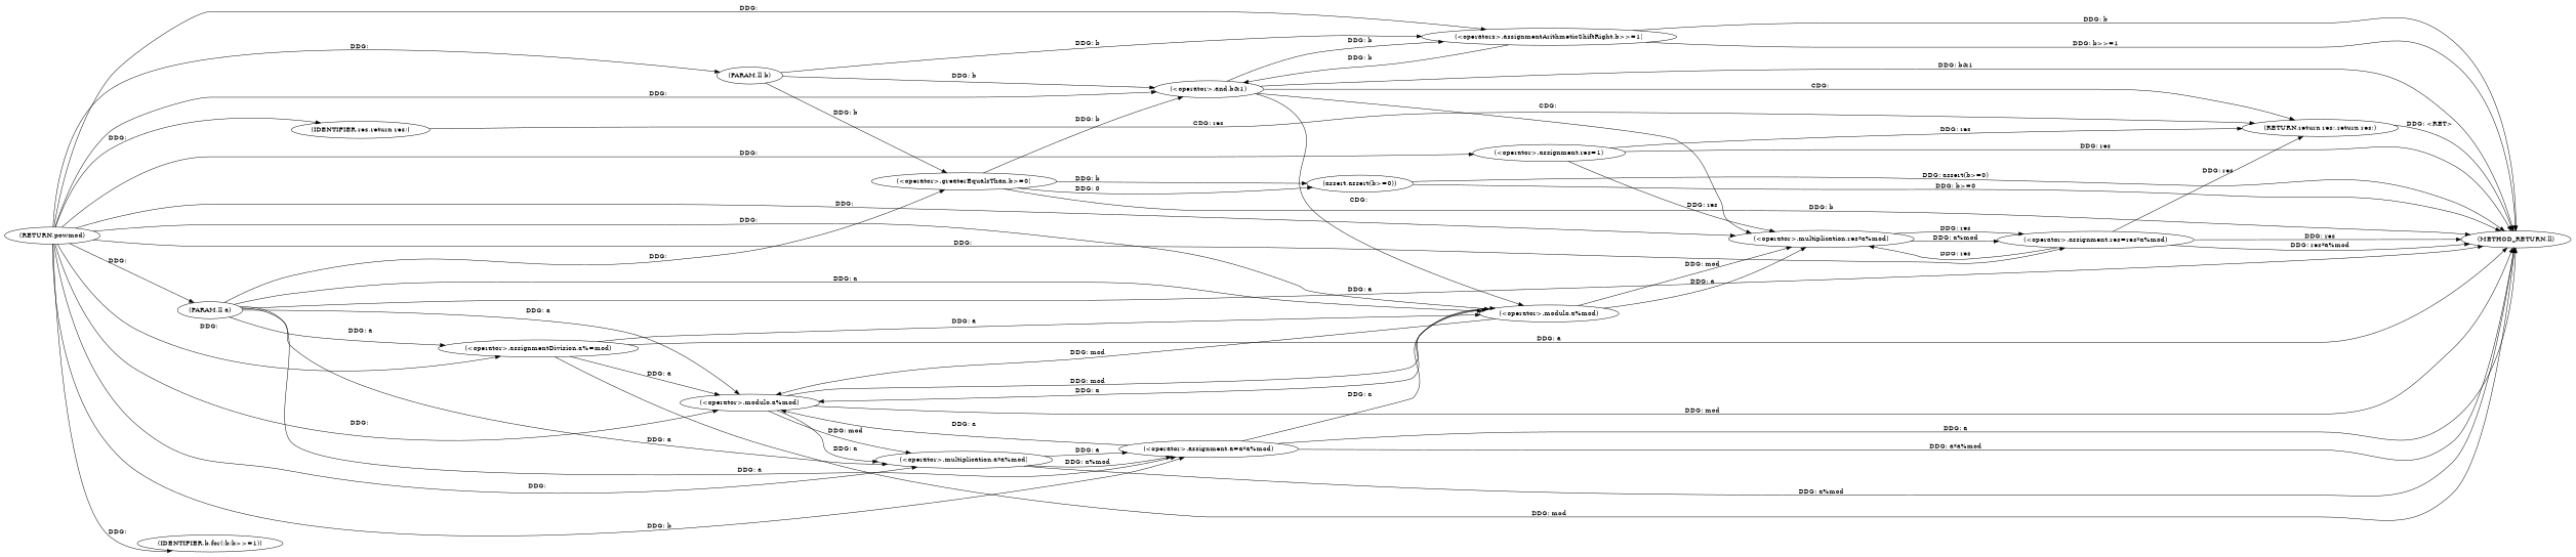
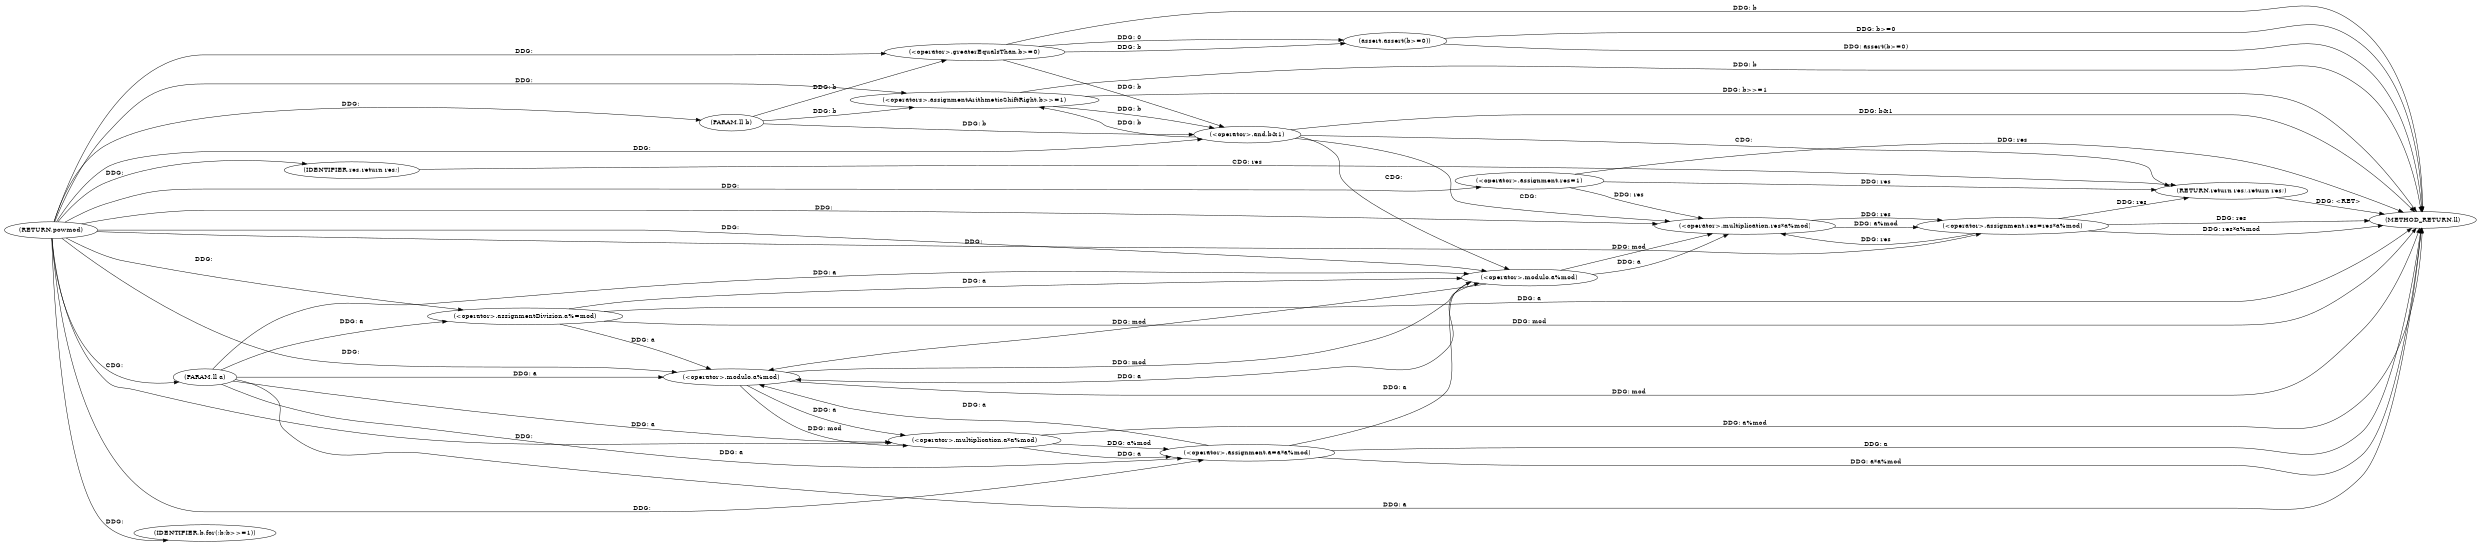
  digraph {
    rankdir=LR
    n1 [label="(RETURN,powmod)"]
    n2 [label="(PARAM,ll a)"]
    n3 [label="(PARAM,ll b)"]
    n4 [label="(<operator>.assignment,res=1)"]
    n5 [label="(<operator>.assignmentDivision,a%=mod)"]
    n6 [label="(IDENTIFIER,b,for(;b;b>>=1))"]
    n7 [label="(<operators>.assignmentArithmeticShiftRight,b>>=1)"]
    n8 [label="(IDENTIFIER,res,return res;)"]
    n9 [label="(<operator>.greaterEqualsThan,b>=0)"]
    n10 [label="(<operator>.assignment,a=a*a%mod)"]
    n11 [label="(<operator>.and,b&1)"]
    n12 [label="(<operator>.assignment,res=res*a%mod)"]
    n13 [label="(<operator>.multiplication,a*a%mod)"]
    n14 [label="(<operator>.multiplication,res*a%mod)"]
    n15 [label="(<operator>.modulo,a%mod)"]
    n16 [label="(<operator>.modulo,a%mod)"]
    n17 [label="(METHOD_RETURN,ll)"]
    n18 [label="(RETURN,return res;,return res;)"]
    n19 [label="(assert,assert(b>=0))"]
-   n1 -> n2 [label="DDG: "]
+   n1 -> n2 [label="CDG: "]
    n1 -> n3 [label="DDG: "]
    n1 -> n4 [label="DDG: "]
    n1 -> n5 [label="DDG: "]
    n1 -> n6 [label="DDG: "]
    n1 -> n7 [label="DDG: "]
    n1 -> n8 [label="DDG: "]
-   n2 -> n9 [label="DDG: "]
-   n1 -> n10 [label="DDG: b"]
+   n1 -> n9 [label="DDG: "]
+   n1 -> n10 [label="DDG: "]
    n1 -> n11 [label="DDG: "]
    n1 -> n12 [label="DDG: "]
    n1 -> n13 [label="DDG: "]
    n1 -> n14 [label="DDG: "]
    n1 -> n15 [label="DDG: "]
    n1 -> n16 [label="DDG: "]
    n2 -> n5 [label="DDG: a"]
    n2 -> n10 [label="DDG: a"]
    n2 -> n13 [label="DDG: a"]
    n2 -> n15 [label="DDG: a"]
    n2 -> n16 [label="DDG: a"]
    n2 -> n17 [label="DDG: a"]
    n3 -> n7 [label="DDG: b"]
    n3 -> n9 [label="DDG: b"]
    n3 -> n11 [label="DDG: b"]
    n4 -> n14 [label="DDG: res"]
    n4 -> n17 [label="DDG: res"]
    n4 -> n18 [label="DDG: res"]
    n5 -> n15 [label="DDG: a"]
    n5 -> n16 [label="DDG: a"]
    n5 -> n17 [label="DDG: a"]
    n5 -> n17 [label="DDG: mod"]
    n7 -> n11 [label="DDG: b"]
    n7 -> n17 [label="DDG: b"]
    n7 -> n17 [label="DDG: b>>=1"]
    n8 -> n18 [label="CDG: res"]
    n9 -> n11 [label="DDG: b"]
    n9 -> n17 [label="DDG: b"]
    n9 -> n19 [label="DDG: 0"]
    n9 -> n19 [label="DDG: b"]
    n10 -> n15 [label="DDG: a"]
    n10 -> n16 [label="DDG: a"]
    n10 -> n17 [label="DDG: a"]
    n10 -> n17 [label="DDG: a*a%mod"]
    n11 -> n7 [label="DDG: b"]
    n11 -> n14 [label="CDG: "]
    n11 -> n16 [label="CDG: "]
    n11 -> n17 [label="DDG: b&1"]
    n11 -> n18 [label="CDG: "]
    n12 -> n14 [label="DDG: res"]
    n12 -> n17 [label="DDG: res"]
    n12 -> n17 [label="DDG: res*a%mod"]
    n12 -> n18 [label="DDG: res"]
    n13 -> n10 [label="DDG: a%mod"]
    n13 -> n10 [label="DDG: a"]
    n13 -> n17 [label="DDG: a%mod"]
    n14 -> n12 [label="DDG: res"]
    n14 -> n12 [label="DDG: a%mod"]
    n15 -> n13 [label="DDG: a"]
    n15 -> n13 [label="DDG: mod"]
    n15 -> n16 [label="DDG: mod"]
    n15 -> n17 [label="DDG: mod"]
    n16 -> n14 [label="DDG: mod"]
    n16 -> n14 [label="DDG: a"]
    n16 -> n15 [label="DDG: a"]
    n16 -> n15 [label="DDG: mod"]
    n18 -> n17 [label="DDG: <RET>"]
    n19 -> n17 [label="DDG: b>=0"]
    n19 -> n17 [label="DDG: assert(b>=0)"]
  }
